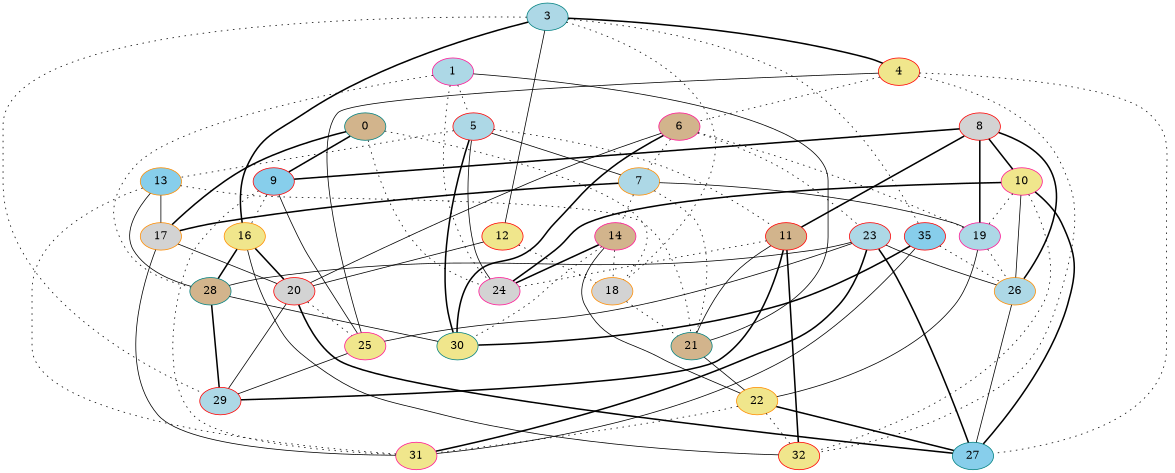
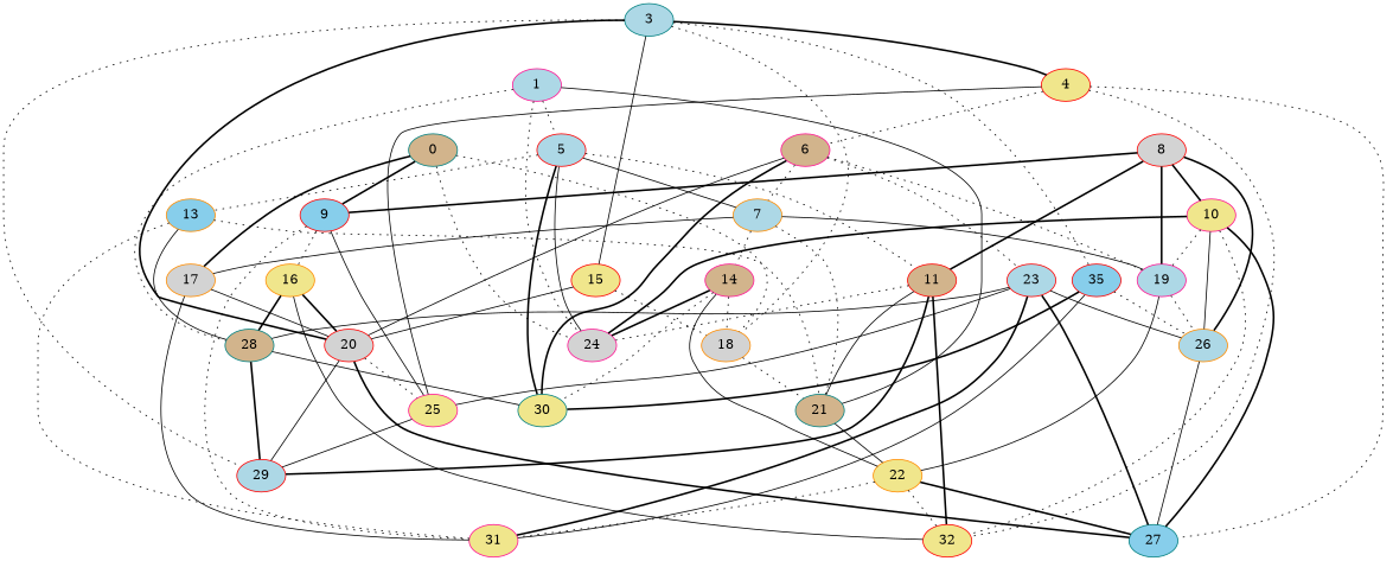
  graph {
    node [color=red fillcolor=khaki style=filled]
    edge [style=dotted weight=1.0]
    1 [color=deeppink fillcolor=lightblue]
    5 [fillcolor=lightblue]
    21 [color=teal fillcolor=tan]
    24 [color=deeppink fillcolor=lightgrey]
    28 [color=teal fillcolor=tan]
    7 [color=darkorange fillcolor=lightblue]
    11 [fillcolor=tan]
    13 [color=darkorange fillcolor=skyblue]
    30 [color=teal]
    22 [color=darkorange]
    29 [fillcolor=lightblue]
    n12 [color=teal fillcolor=tan label=0]
    9 [fillcolor=skyblue]
    17 [color=darkorange fillcolor=lightgrey]
    18 [color=darkorange fillcolor=lightgrey]
    16 [color=darkorange]
    25 [color=deeppink]
    31 [color=deeppink]
    20 [fillcolor=lightgrey]
    3 [color=teal fillcolor=lightblue]
    4
-   12
+   12 [label=15]
    n23 [fillcolor=skyblue label=35]
    6 [color=deeppink fillcolor=tan]
    27 [color=teal fillcolor=skyblue]
    32
    26 [color=darkorange fillcolor=lightblue]
    19 [color=deeppink fillcolor=lightblue]
    23 [fillcolor=lightblue]
    14 [color=deeppink fillcolor=tan]
    8 [fillcolor=lightgrey]
    10 [color=deeppink]
    1 -- 5
    1 -- 21 [style=solid]
    1 -- 24
    1 -- 28
    5 -- 24 [style=solid]
    5 -- 7 [style=solid]
    5 -- 11
    5 -- 13
    5 -- 30 [style=bold]
    21 -- 22 [style=solid]
    28 -- 30 [style=solid]
    28 -- 29 [style=bold]
    7 -- 21
-   7 -- 17 [style=bold]
+   7 -- 17 [style=solid]
    7 -- 19 [style=solid]
    7 -- 14
    11 -- 21 [style=solid]
    11 -- 24
    11 -- 29 [style=bold]
    11 -- 32 [style=bold]
    13 -- 21
    13 -- 28 [style=solid]
-   13 -- 17 [style=solid weight=2.0]
    13 -- 31
    22 -- 31
    22 -- 27 [style=bold]
    22 -- 32
    n12 -- 24
    n12 -- 9 [style=bold]
    n12 -- 17 [style=bold]
    n12 -- 18
    9 -- 16 [weight=2.0]
    9 -- 25 [style=solid]
    9 -- 31
    17 -- 31 [style=solid]
    17 -- 20 [style=solid]
    18 -- 21
    16 -- 28 [style=bold]
    16 -- 20 [style=bold]
    16 -- 32 [style=solid]
    25 -- 29 [style=solid]
    20 -- 29 [style=solid]
    20 -- 25
    20 -- 27 [style=bold]
    3 -- 29
    3 -- 18
-   3 -- 16 [style=bold]
+   3 -- 20 [style=bold]
    3 -- 4 [style=bold]
    3 -- 12 [style=solid]
    3 -- n23
    4 -- 25 [style=solid weight=2.0]
    4 -- 6
    4 -- 27
    4 -- 32
    12 -- 18
    12 -- 20 [style=solid]
    n23 -- 30 [style=bold]
    n23 -- 31 [style=solid]
    n23 -- 26
    6 -- 7
    6 -- 30 [style=bold]
    6 -- 20 [style=solid]
    6 -- 19
    6 -- 23
    26 -- 27 [style=solid]
    19 -- 22 [style=solid]
    19 -- 26
    23 -- 28 [style=solid]
    23 -- 25 [style=solid]
    23 -- 31 [style=bold]
    23 -- 27 [style=bold]
    23 -- 26 [style=solid]
    14 -- 24 [style=bold]
    14 -- 30
    14 -- 22 [style=solid]
    14 -- 18
    8 -- 11 [style=bold]
    8 -- 9 [style=bold]
    8 -- 26 [style=bold]
    8 -- 19 [style=bold]
    8 -- 10 [style=bold]
    10 -- 24 [style=bold]
    10 -- 27 [style=bold]
    10 -- 32
    10 -- 26 [style=solid]
    10 -- 19
  }
